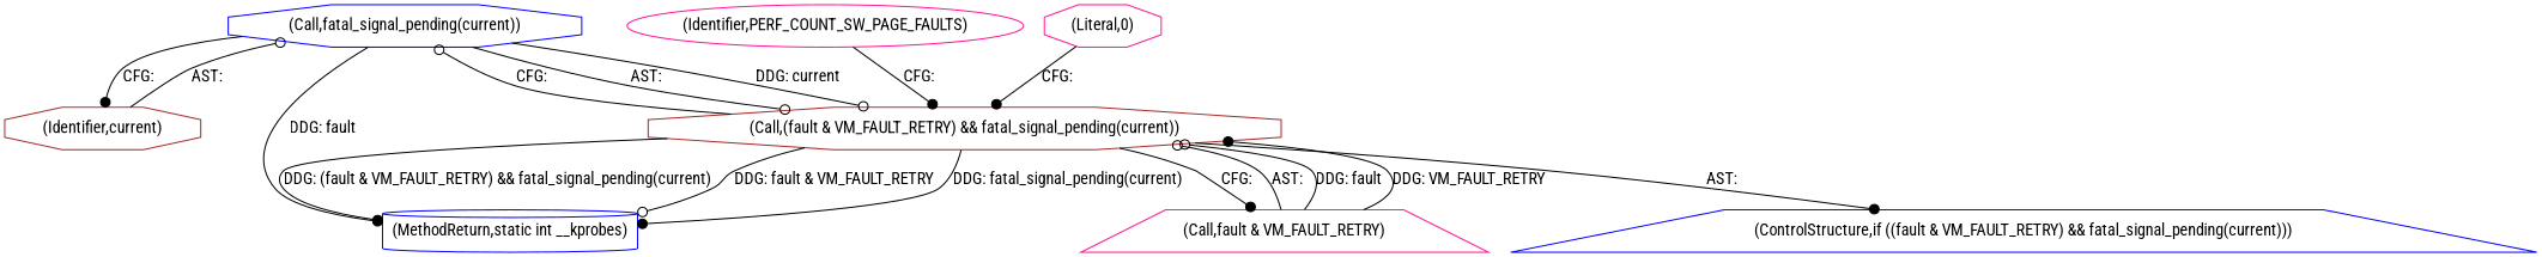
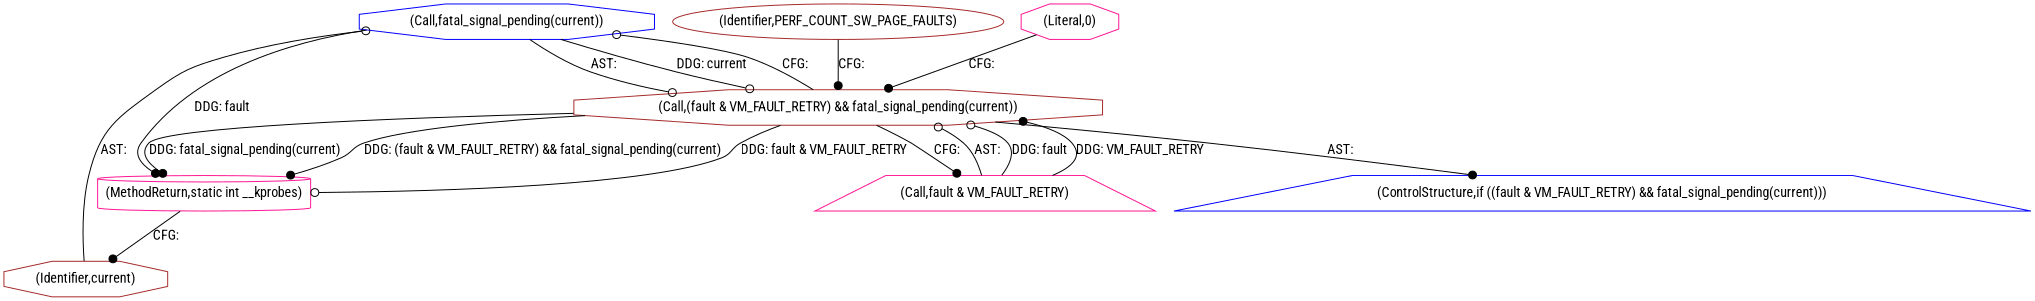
  digraph {
    fontname="Roboto Condensed"
    node [color=blue fontname="Roboto Condensed" shape=octagon]
    edge [arrowhead=dot fontname="Roboto Condensed"]
    n1 [label="(Call,fatal_signal_pending(current))"]
    n2 [color=brown label="(Call,(fault & VM_FAULT_RETRY) && fatal_signal_pending(current))"]
    n3 [color=brown label="(Identifier,current)"]
-   n4 [label="(MethodReturn,static int __kprobes)" shape=cylinder]
+   n4 [color=deeppink label="(MethodReturn,static int __kprobes)" shape=cylinder]
    n5 [color=deeppink label="(Call,fault & VM_FAULT_RETRY)" shape=trapezium]
    n6 [label="(ControlStructure,if ((fault & VM_FAULT_RETRY) && fatal_signal_pending(current)))" shape=trapezium]
-   n7 [color=deeppink label="(Identifier,PERF_COUNT_SW_PAGE_FAULTS)" shape=ellipse]
+   n7 [color=brown label="(Identifier,PERF_COUNT_SW_PAGE_FAULTS)" shape=ellipse]
    n8 [color=deeppink label="(Literal,0)"]
    n1 -> n2 [arrowhead=odot label="AST: "]
    n1 -> n2 [arrowhead=odot label="DDG: current"]
-   n1 -> n3 [label="CFG: "]
+   n4 -> n3 [label="CFG: "]
    n1 -> n4 [label="DDG: fault"]
    n2 -> n1 [arrowhead=odot label="CFG: "]
    n2 -> n4 [label="DDG: fatal_signal_pending(current)"]
    n2 -> n4 [label="DDG: (fault & VM_FAULT_RETRY) && fatal_signal_pending(current)"]
    n2 -> n4 [arrowhead=odot label="DDG: fault & VM_FAULT_RETRY"]
    n2 -> n5 [label="CFG: "]
    n2 -> n6 [label="AST: "]
    n3 -> n1 [arrowhead=odot label="AST: "]
    n5 -> n2 [arrowhead=odot label="AST: "]
    n5 -> n2 [arrowhead=odot label="DDG: fault"]
    n5 -> n2 [label="DDG: VM_FAULT_RETRY"]
    n7 -> n2 [label="CFG: "]
    n8 -> n2 [label="CFG: "]
  }
